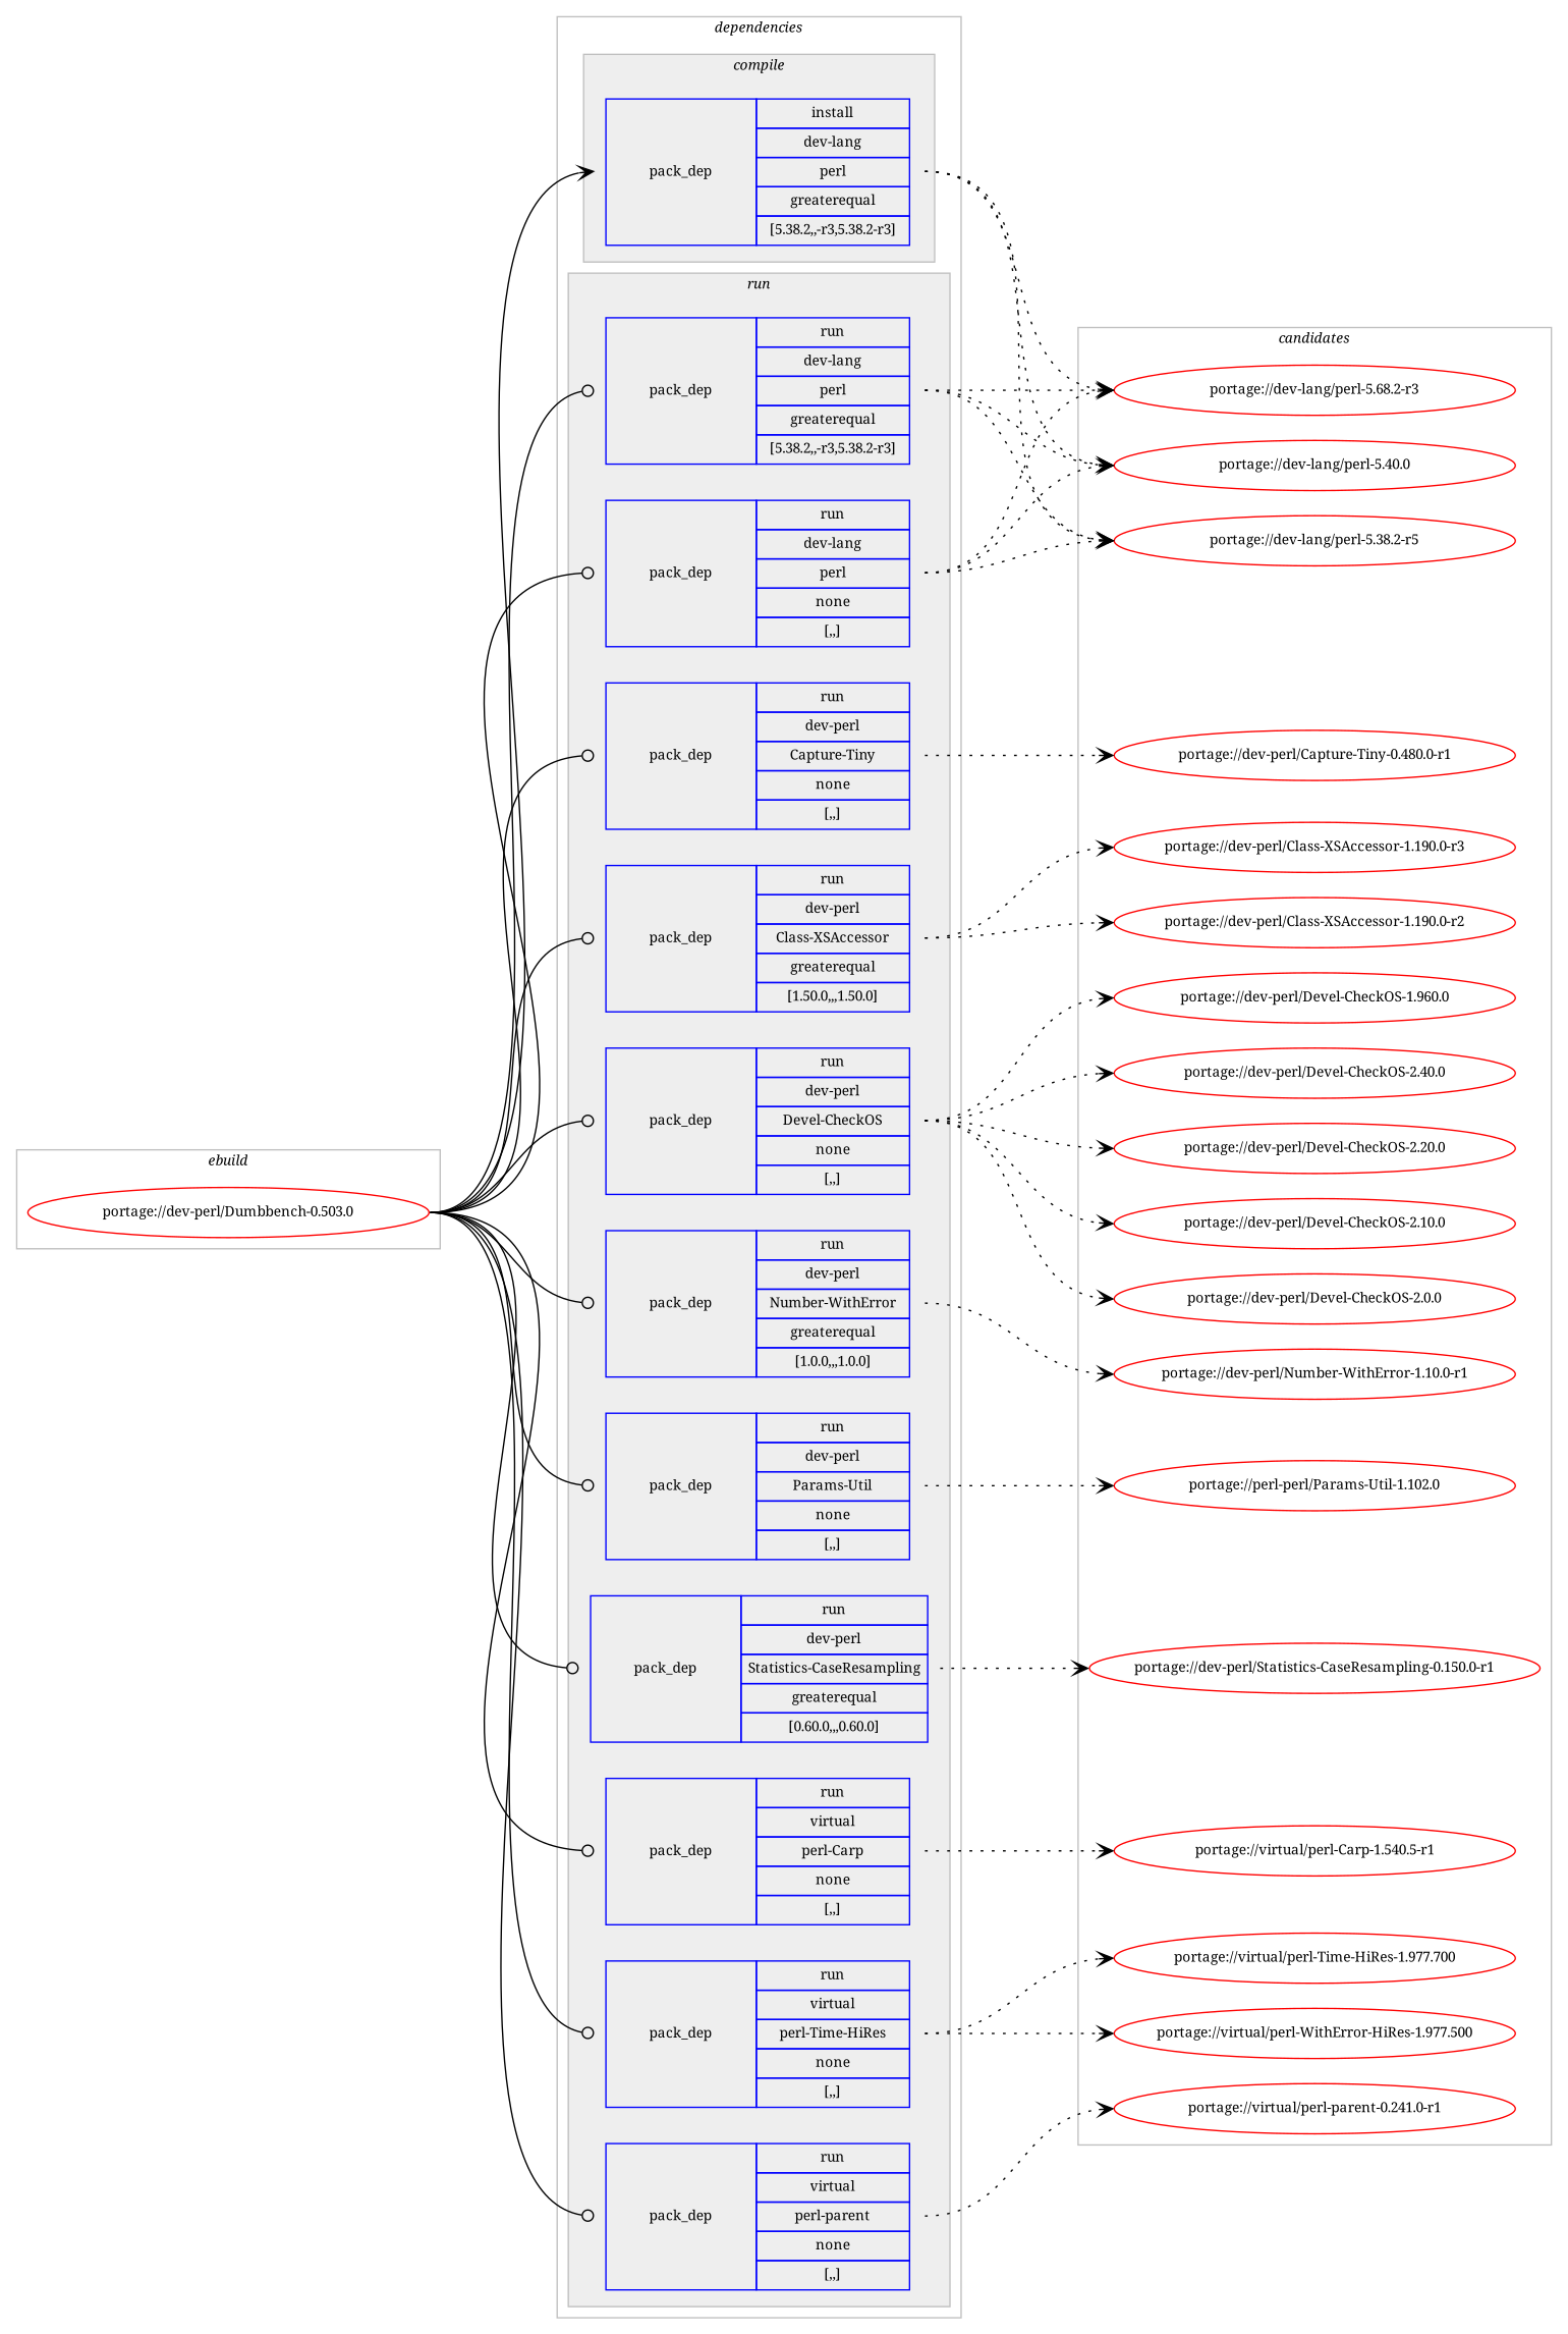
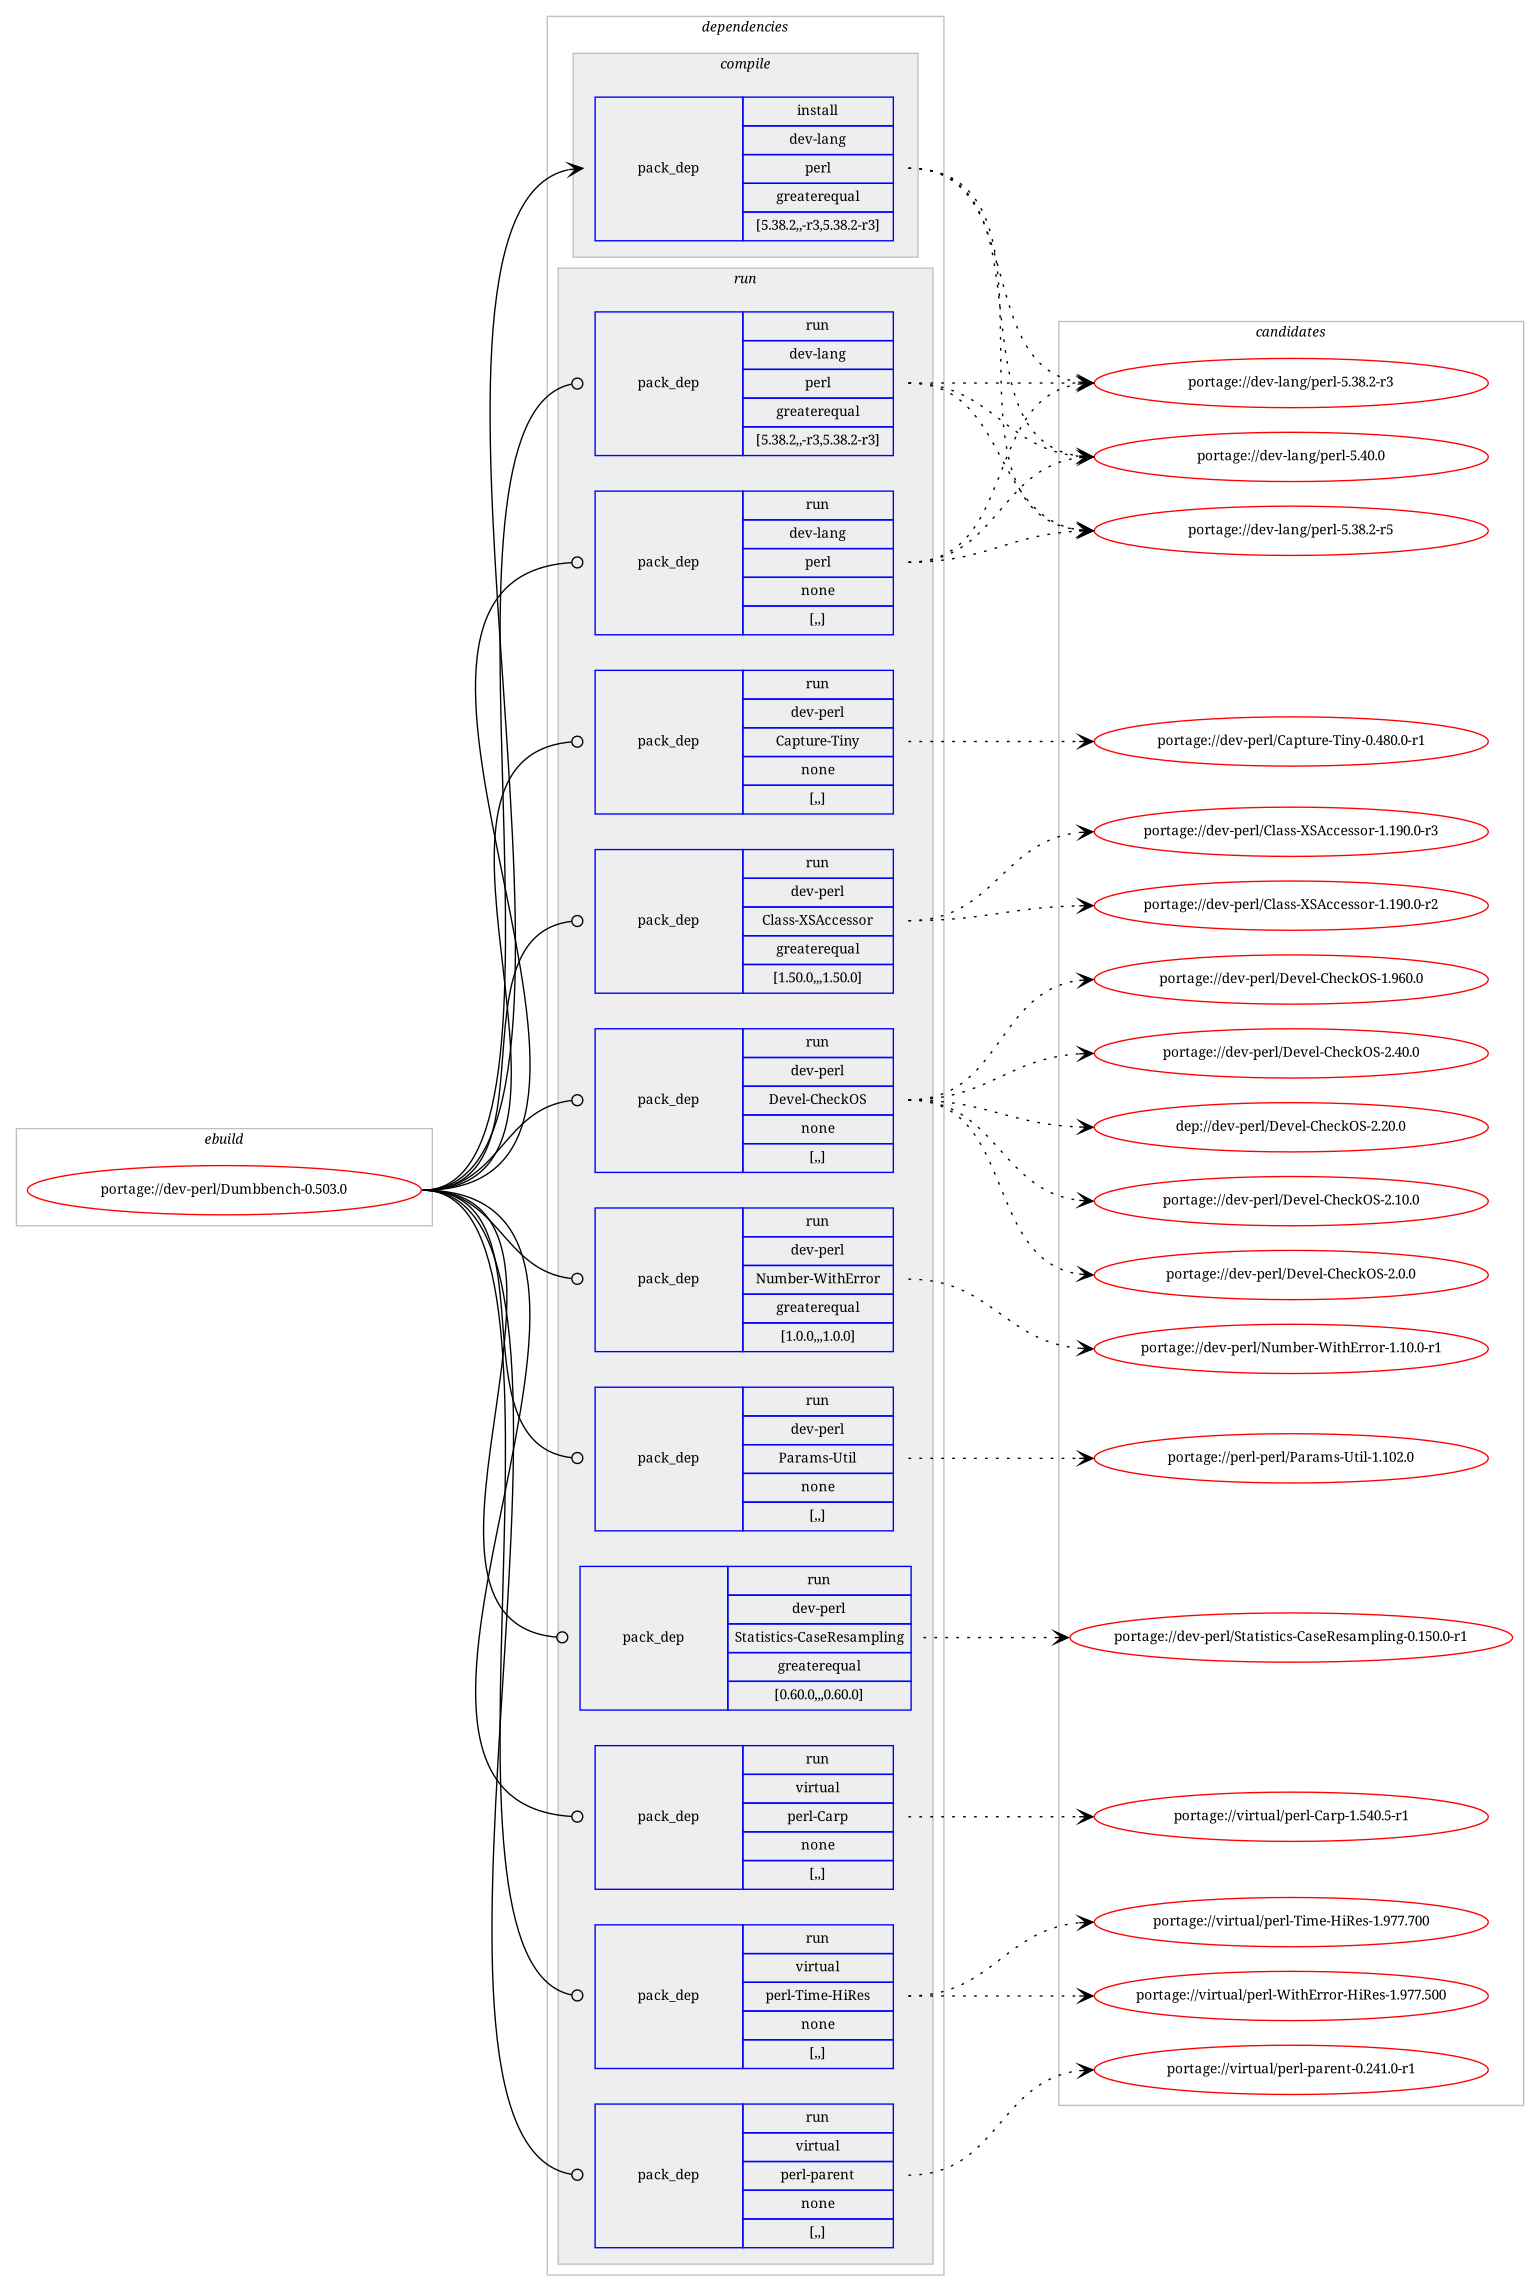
  digraph {
    compound=true
    concentrate=true
    fontname="Noto Serif"
    fontsize=10
    newrank=true
    rankdir=LR
    ranksep=1.5
    node [color=red fontname="Noto Serif" fontsize=10]
    edge [arrowhead=vee fontname="Noto Serif" headport=w style=dotted tailport=e weight=100]
    n1 [label="portage://dev-perl/Dumbbench-0.503.0" width=4]
    n2 [color=blue label=<<TABLE BORDER="0" CELLBORDER="1" CELLSPACING="0" CELLPADDING="4" WIDTH="220"><TR><TD ROWSPAN="6" CELLPADDING="30">pack_dep</TD></TR><TR><TD WIDTH="110">install</TD></TR><TR><TD>dev-lang</TD></TR><TR><TD>perl</TD></TR><TR><TD>greaterequal</TD></TR><TR><TD>[5.38.2,,-r3,5.38.2-r3]</TD></TR></TABLE>> shape=none]
    n3 [color=blue label=<<TABLE BORDER="0" CELLBORDER="1" CELLSPACING="0" CELLPADDING="4" WIDTH="220"><TR><TD ROWSPAN="6" CELLPADDING="30">pack_dep</TD></TR><TR><TD WIDTH="110">run</TD></TR><TR><TD>dev-lang</TD></TR><TR><TD>perl</TD></TR><TR><TD>greaterequal</TD></TR><TR><TD>[5.38.2,,-r3,5.38.2-r3]</TD></TR></TABLE>> shape=none]
    n4 [color=blue label=<<TABLE BORDER="0" CELLBORDER="1" CELLSPACING="0" CELLPADDING="4" WIDTH="220"><TR><TD ROWSPAN="6" CELLPADDING="30">pack_dep</TD></TR><TR><TD WIDTH="110">run</TD></TR><TR><TD>dev-lang</TD></TR><TR><TD>perl</TD></TR><TR><TD>none</TD></TR><TR><TD>[,,]</TD></TR></TABLE>> shape=none]
    n5 [color=blue label=<<TABLE BORDER="0" CELLBORDER="1" CELLSPACING="0" CELLPADDING="4" WIDTH="220"><TR><TD ROWSPAN="6" CELLPADDING="30">pack_dep</TD></TR><TR><TD WIDTH="110">run</TD></TR><TR><TD>dev-perl</TD></TR><TR><TD>Capture-Tiny</TD></TR><TR><TD>none</TD></TR><TR><TD>[,,]</TD></TR></TABLE>> shape=none]
    n6 [color=blue label=<<TABLE BORDER="0" CELLBORDER="1" CELLSPACING="0" CELLPADDING="4" WIDTH="220"><TR><TD ROWSPAN="6" CELLPADDING="30">pack_dep</TD></TR><TR><TD WIDTH="110">run</TD></TR><TR><TD>dev-perl</TD></TR><TR><TD>Class-XSAccessor</TD></TR><TR><TD>greaterequal</TD></TR><TR><TD>[1.50.0,,,1.50.0]</TD></TR></TABLE>> shape=none]
    n7 [color=blue label=<<TABLE BORDER="0" CELLBORDER="1" CELLSPACING="0" CELLPADDING="4" WIDTH="220"><TR><TD ROWSPAN="6" CELLPADDING="30">pack_dep</TD></TR><TR><TD WIDTH="110">run</TD></TR><TR><TD>dev-perl</TD></TR><TR><TD>Devel-CheckOS</TD></TR><TR><TD>none</TD></TR><TR><TD>[,,]</TD></TR></TABLE>> shape=none]
    n8 [color=blue label=<<TABLE BORDER="0" CELLBORDER="1" CELLSPACING="0" CELLPADDING="4" WIDTH="220"><TR><TD ROWSPAN="6" CELLPADDING="30">pack_dep</TD></TR><TR><TD WIDTH="110">run</TD></TR><TR><TD>dev-perl</TD></TR><TR><TD>Number-WithError</TD></TR><TR><TD>greaterequal</TD></TR><TR><TD>[1.0.0,,,1.0.0]</TD></TR></TABLE>> shape=none]
    n9 [color=blue label=<<TABLE BORDER="0" CELLBORDER="1" CELLSPACING="0" CELLPADDING="4" WIDTH="220"><TR><TD ROWSPAN="6" CELLPADDING="30">pack_dep</TD></TR><TR><TD WIDTH="110">run</TD></TR><TR><TD>dev-perl</TD></TR><TR><TD>Params-Util</TD></TR><TR><TD>none</TD></TR><TR><TD>[,,]</TD></TR></TABLE>> shape=none]
    n10 [color=blue label=<<TABLE BORDER="0" CELLBORDER="1" CELLSPACING="0" CELLPADDING="4" WIDTH="220"><TR><TD ROWSPAN="6" CELLPADDING="30">pack_dep</TD></TR><TR><TD WIDTH="110">run</TD></TR><TR><TD>dev-perl</TD></TR><TR><TD>Statistics-CaseResampling</TD></TR><TR><TD>greaterequal</TD></TR><TR><TD>[0.60.0,,,0.60.0]</TD></TR></TABLE>> shape=none]
    n11 [color=blue label=<<TABLE BORDER="0" CELLBORDER="1" CELLSPACING="0" CELLPADDING="4" WIDTH="220"><TR><TD ROWSPAN="6" CELLPADDING="30">pack_dep</TD></TR><TR><TD WIDTH="110">run</TD></TR><TR><TD>virtual</TD></TR><TR><TD>perl-Carp</TD></TR><TR><TD>none</TD></TR><TR><TD>[,,]</TD></TR></TABLE>> shape=none]
    n12 [color=blue label=<<TABLE BORDER="0" CELLBORDER="1" CELLSPACING="0" CELLPADDING="4" WIDTH="220"><TR><TD ROWSPAN="6" CELLPADDING="30">pack_dep</TD></TR><TR><TD WIDTH="110">run</TD></TR><TR><TD>virtual</TD></TR><TR><TD>perl-Time-HiRes</TD></TR><TR><TD>none</TD></TR><TR><TD>[,,]</TD></TR></TABLE>> shape=none]
    n13 [color=blue label=<<TABLE BORDER="0" CELLBORDER="1" CELLSPACING="0" CELLPADDING="4" WIDTH="220"><TR><TD ROWSPAN="6" CELLPADDING="30">pack_dep</TD></TR><TR><TD WIDTH="110">run</TD></TR><TR><TD>virtual</TD></TR><TR><TD>perl-parent</TD></TR><TR><TD>none</TD></TR><TR><TD>[,,]</TD></TR></TABLE>> shape=none]
    n14 [label="portage://dev-lang/perl-5.40.0" width=4]
    n15 [label="portage://dev-lang/perl-5.38.2-r5" width=4]
-   n16 [label="portage://dev-lang/perl-5.68.2-r3" width=4]
+   n16 [label="portage://dev-lang/perl-5.38.2-r3" width=4]
    n17 [label="portage://dev-perl/Capture-Tiny-0.480.0-r1" width=4]
    n18 [label="portage://dev-perl/Class-XSAccessor-1.190.0-r3" width=4]
    n19 [label="portage://dev-perl/Class-XSAccessor-1.190.0-r2" width=4]
    n20 [label="portage://dev-perl/Devel-CheckOS-2.40.0" width=4]
-   n21 [label="portage://dev-perl/Devel-CheckOS-2.20.0" width=4]
+   n21 [label="dep://dev-perl/Devel-CheckOS-2.20.0" width=4]
    n22 [label="portage://dev-perl/Devel-CheckOS-2.10.0" width=4]
    n23 [label="portage://dev-perl/Devel-CheckOS-2.0.0" width=4]
    n24 [label="portage://dev-perl/Devel-CheckOS-1.960.0" width=4]
    n25 [label="portage://dev-perl/Number-WithError-1.10.0-r1" width=4]
    n26 [label="portage://perl-perl/Params-Util-1.102.0" width=4]
    n27 [label="portage://dev-perl/Statistics-CaseResampling-0.150.0-r1" width=4]
    n28 [label="portage://virtual/perl-Carp-1.540.5-r1" width=4]
    n29 [label="portage://virtual/perl-Time-HiRes-1.977.700" width=4]
    n30 [label="portage://virtual/perl-WithError-HiRes-1.977.500" width=4]
    n31 [label="portage://virtual/perl-parent-0.241.0-r1" width=4]
    subgraph cluster_1 {
      color=gray
      label=<<i>ebuild</i>>
      rank=same
      n1
    }
    subgraph cluster_2 {
      color=gray
      label=<<i>dependencies</i>>
      subgraph cluster_3 {
        color=gray
        fillcolor="#eeeeee"
        label=<<i>compile</i>>
        style=filled
        subgraph sub_4 {
          color=gray
          fillcolor="#eeeeee"
          label=<<i>compile</i>>
          style=filled
          n2
        }
      }
      subgraph cluster_5 {
        color=gray
        fillcolor="#eeeeee"
        label=<<i>compile and run</i>>
        style=filled
      }
      subgraph cluster_6 {
        color=gray
        fillcolor="#eeeeee"
        label=<<i>run</i>>
        style=filled
        subgraph sub_7 {
          color=gray
          fillcolor="#eeeeee"
          label=<<i>run</i>>
          style=filled
          n3
        }
        subgraph sub_8 {
          color=gray
          fillcolor="#eeeeee"
          label=<<i>run</i>>
          style=filled
          n4
        }
        subgraph sub_9 {
          color=gray
          fillcolor="#eeeeee"
          label=<<i>run</i>>
          style=filled
          n5
        }
        subgraph sub_10 {
          color=gray
          fillcolor="#eeeeee"
          label=<<i>run</i>>
          style=filled
          n6
        }
        subgraph sub_11 {
          color=gray
          fillcolor="#eeeeee"
          label=<<i>run</i>>
          style=filled
          n7
        }
        subgraph sub_12 {
          color=gray
          fillcolor="#eeeeee"
          label=<<i>run</i>>
          style=filled
          n8
        }
        subgraph sub_13 {
          color=gray
          fillcolor="#eeeeee"
          label=<<i>run</i>>
          style=filled
          n9
        }
        subgraph sub_14 {
          color=gray
          fillcolor="#eeeeee"
          label=<<i>run</i>>
          style=filled
          n10
        }
        subgraph sub_15 {
          color=gray
          fillcolor="#eeeeee"
          label=<<i>run</i>>
          style=filled
          n11
        }
        subgraph sub_16 {
          color=gray
          fillcolor="#eeeeee"
          label=<<i>run</i>>
          style=filled
          n12
        }
        subgraph sub_17 {
          color=gray
          fillcolor="#eeeeee"
          label=<<i>run</i>>
          style=filled
          n13
        }
      }
    }
    subgraph cluster_18 {
      color=gray
      label=<<i>candidates</i>>
      rank=same
      subgraph sub_19 {
        color=black
        label=<<i>candidates</i>>
        nodesep=1
        rank=same
        n14
        n15
        n16
      }
      subgraph sub_20 {
        color=black
        label=<<i>candidates</i>>
        nodesep=1
        rank=same
        n14
        n15
        n16
      }
      subgraph sub_21 {
        color=black
        label=<<i>candidates</i>>
        nodesep=1
        rank=same
        n14
        n15
        n16
      }
      subgraph sub_22 {
        color=black
        label=<<i>candidates</i>>
        nodesep=1
        rank=same
        n17
      }
      subgraph sub_23 {
        color=black
        label=<<i>candidates</i>>
        nodesep=1
        rank=same
        n18
        n19
      }
      subgraph sub_24 {
        color=black
        label=<<i>candidates</i>>
        nodesep=1
        rank=same
        n20
        n21
        n22
        n23
        n24
      }
      subgraph sub_25 {
        color=black
        label=<<i>candidates</i>>
        nodesep=1
        rank=same
        n25
      }
      subgraph sub_26 {
        color=black
        label=<<i>candidates</i>>
        nodesep=1
        rank=same
        n26
      }
      subgraph sub_27 {
        color=black
        label=<<i>candidates</i>>
        nodesep=1
        rank=same
        n27
      }
      subgraph sub_28 {
        color=black
        label=<<i>candidates</i>>
        nodesep=1
        rank=same
        n28
      }
      subgraph sub_29 {
        color=black
        label=<<i>candidates</i>>
        nodesep=1
        rank=same
        n29
        n30
      }
      subgraph sub_30 {
        color=black
        label=<<i>candidates</i>>
        nodesep=1
        rank=same
        n31
      }
    }
    n1 -> n2 [style=solid weight=20]
    n1 -> n3 [arrowhead=odot style=solid weight=20]
    n1 -> n4 [arrowhead=odot style=solid weight=20]
    n1 -> n5 [arrowhead=odot style=solid weight=20]
    n1 -> n6 [arrowhead=odot style=solid weight=20]
    n1 -> n7 [arrowhead=odot style=solid weight=20]
    n1 -> n8 [arrowhead=odot style=solid weight=20]
    n1 -> n9 [arrowhead=odot style=solid weight=20]
    n1 -> n10 [arrowhead=odot style=solid weight=20]
    n1 -> n11 [arrowhead=odot style=solid weight=20]
    n1 -> n12 [arrowhead=odot style=solid weight=20]
    n1 -> n13 [arrowhead=odot style=solid weight=20]
    n2 -> n14
    n2 -> n15
    n2 -> n16
    n3 -> n14
    n3 -> n15
    n3 -> n16
    n4 -> n14
    n4 -> n15
    n4 -> n16
    n5 -> n17
    n6 -> n18
    n6 -> n19
    n7 -> n20
    n7 -> n21
    n7 -> n22
    n7 -> n23
    n7 -> n24
    n8 -> n25
    n9 -> n26
    n10 -> n27
    n11 -> n28
    n12 -> n29
    n12 -> n30
    n13 -> n31
  }
